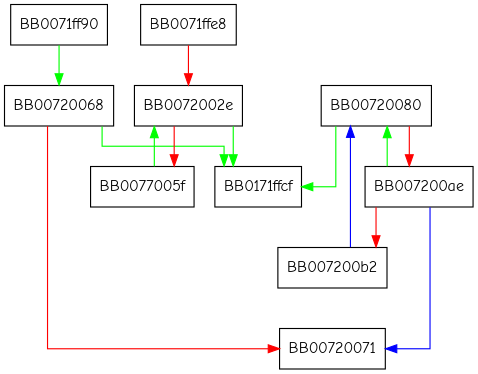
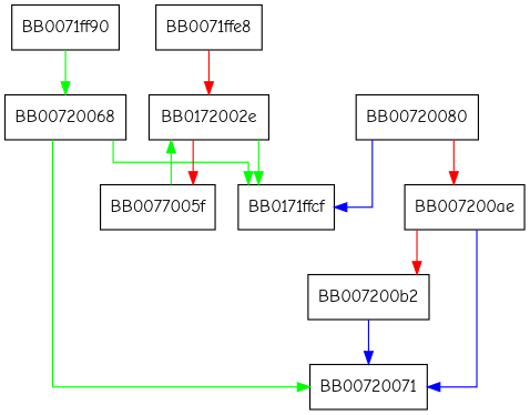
  digraph {
    fontname="Comic Neue"
    splines=ortho
    node [fontname="Comic Neue" shape=box]
    edge [color=green fontname="Comic Neue"]
    BB0071ff90
    BB00720068
    n3 [label=BB0171ffcf]
    BB00720071
    n5 [label=BB0077005f]
-   BB0072002e
+   BB0072002e [label=BB0172002e]
    BB0071ffe8
    BB007200ae
    BB00720080
    BB007200b2
    BB0071ff90 -> BB00720068
    BB00720068 -> n3
-   BB00720068 -> BB00720071 [color=red]
+   BB00720068 -> BB00720071
    n5 -> BB0072002e
    BB0072002e -> n3
    BB0072002e -> n5 [color=red]
    BB0071ffe8 -> BB0072002e [color=red]
    BB007200ae -> BB00720071 [color=blue]
-   BB007200ae -> BB00720080
    BB007200ae -> BB007200b2 [color=red]
-   BB00720080 -> n3
+   BB00720080 -> n3 [color=blue]
    BB00720080 -> BB007200ae [color=red]
-   BB007200b2 -> BB00720080 [color=blue]
+   BB007200b2 -> BB00720071 [color=blue]
  }
